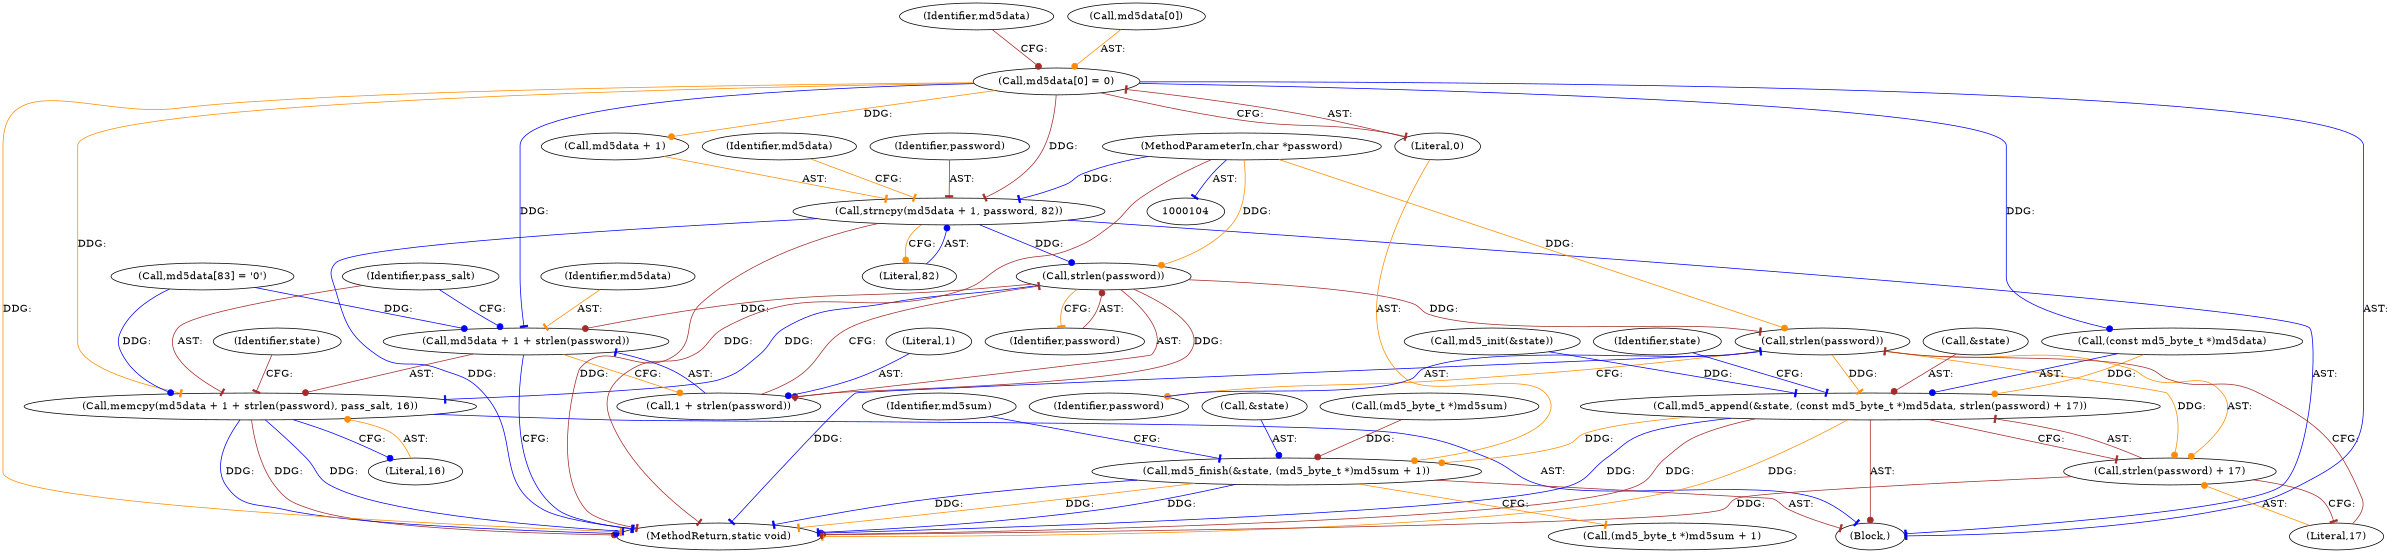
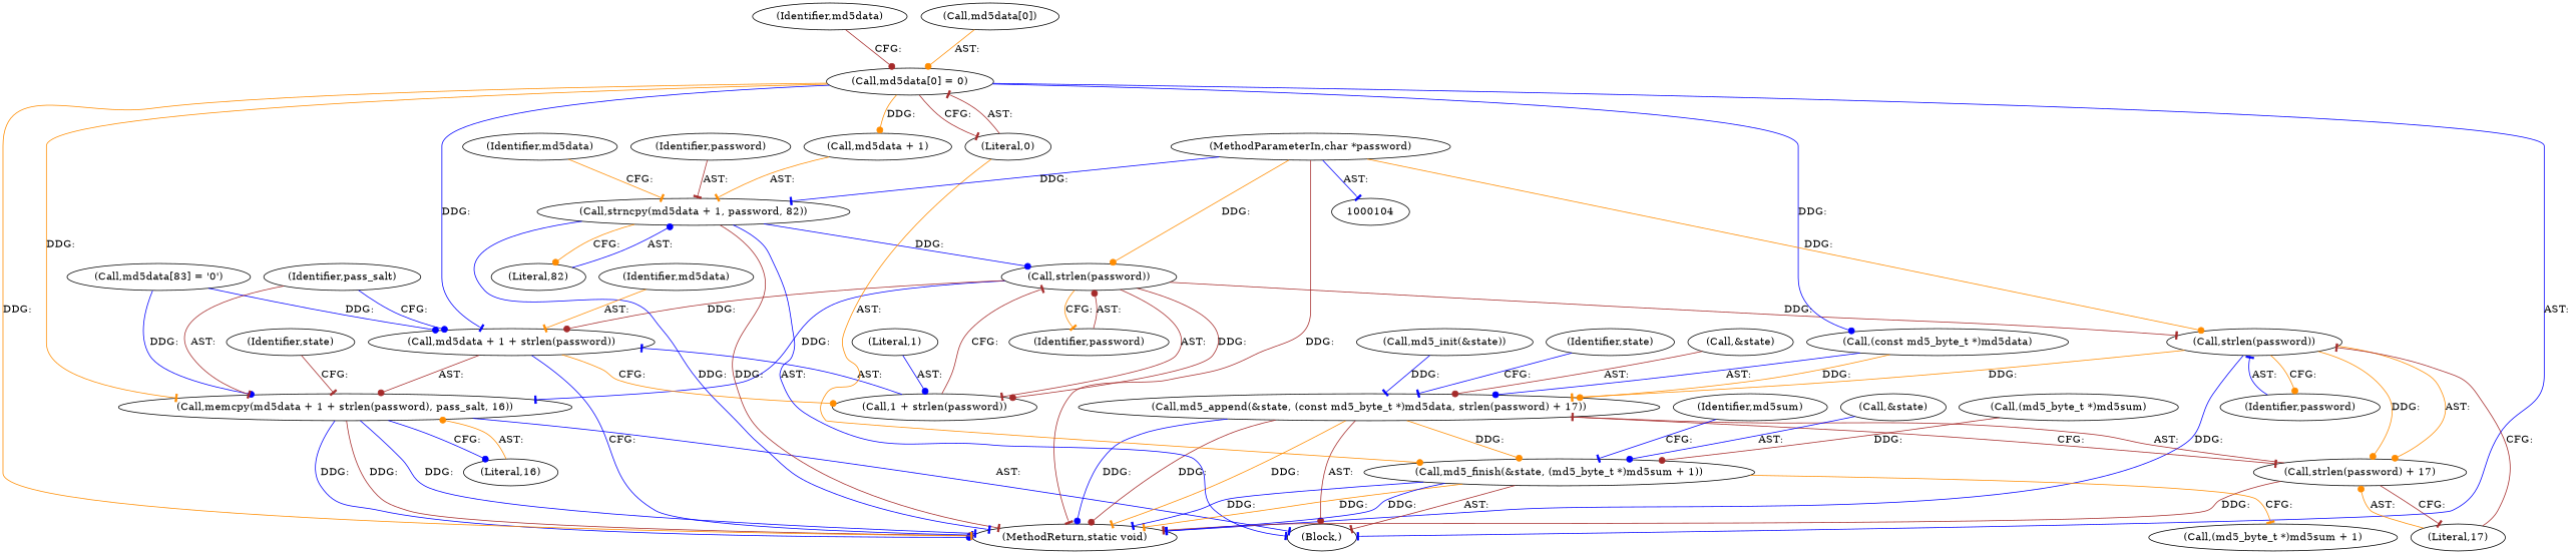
  digraph {
    edge [arrowhead=tee color=blue]
    n1 [label="(Call,strlen(password))"]
    n2 [label="(Call,memcpy(md5data + 1 + strlen(password), pass_salt, 16))"]
    n3 [label="(Call,md5data + 1 + strlen(password))"]
    n4 [label="(Call,1 + strlen(password))"]
    n5 [label="(Call,strlen(password))"]
    n6 [label="(Identifier,password)"]
    n7 [label="(MethodReturn,static void)"]
    n8 [label="(Block,)"]
    n9 [label="(Literal,16)"]
    n10 [label="(Call,md5_append(&state, (const md5_byte_t *)md5data, strlen(password) + 17))"]
    n11 [label="(Call,strlen(password) + 17)"]
    n12 [label="(Identifier,password)"]
    n13 [label="(Call,strncpy(md5data + 1, password, 82))"]
    n14 [label="(Literal,82)"]
    n15 [label="(Call,md5data[0] = 0)"]
    n16 [label="(Literal,0)"]
    n17 [label="(Call,md5data + 1)"]
    n18 [label="(Call,(const md5_byte_t *)md5data)"]
    n19 [label="(Call,md5_finish(&state, (md5_byte_t *)md5sum + 1))"]
    n20 [label="(MethodParameterIn,char *password)"]
    1000104
    n22 [label="(Literal,17)"]
    n23 [label="(Call,(md5_byte_t *)md5sum + 1)"]
    n24 [label="(Call,&state)"]
    n25 [label="(Identifier,md5data)"]
    n26 [label="(Call,md5_init(&state))"]
    n27 [label="(Call,(md5_byte_t *)md5sum)"]
    n28 [label="(Call,md5data[0])"]
    n29 [label="(Identifier,md5sum)"]
    n30 [label="(Identifier,md5data)"]
    n31 [label="(Literal,1)"]
    n32 [label="(Call,md5data[83] = '\0')"]
    n33 [label="(Identifier,md5data)"]
    n34 [label="(Identifier,state)"]
    n35 [label="(Call,&state)"]
    n36 [label="(Identifier,pass_salt)"]
    n37 [label="(Identifier,state)"]
    n38 [label="(Identifier,password)"]
    n1 -> n2 [label="DDG: "]
    n1 -> n3 [arrowhead=dot color=brown label="DDG: "]
    n1 -> n4 [color=brown label="AST: "]
    n1 -> n4 [arrowhead=dot color=brown label="DDG: "]
    n1 -> n5 [color=brown label="DDG: "]
    n1 -> n6 [color=darkorange label="CFG: "]
    n2 -> n7 [arrowhead=dot color=brown label="DDG: "]
    n2 -> n7 [label="DDG: "]
    n2 -> n7 [arrowhead=dot label="DDG: "]
    n2 -> n8 [label="AST: "]
    n2 -> n9 [arrowhead=dot label="CFG: "]
    n3 -> n2 [arrowhead=dot color=brown label="AST: "]
    n3 -> n4 [arrowhead=dot color=darkorange label="CFG: "]
    n3 -> n7 [label="CFG: "]
    n4 -> n1 [color=brown label="CFG: "]
    n4 -> n3 [label="AST: "]
    n5 -> n7 [label="DDG: "]
    n5 -> n10 [color=darkorange label="DDG: "]
    n5 -> n11 [arrowhead=dot color=darkorange label="AST: "]
    n5 -> n11 [arrowhead=dot color=darkorange label="DDG: "]
    n5 -> n12 [arrowhead=dot color=darkorange label="CFG: "]
    n6 -> n1 [arrowhead=dot color=brown label="AST: "]
    n9 -> n2 [arrowhead=dot color=darkorange label="AST: "]
    n10 -> n7 [arrowhead=dot label="DDG: "]
    n10 -> n7 [arrowhead=dot color=brown label="DDG: "]
    n10 -> n7 [color=darkorange label="DDG: "]
    n10 -> n8 [arrowhead=dot color=brown label="AST: "]
    n10 -> n11 [color=brown label="CFG: "]
    n10 -> n19 [arrowhead=dot color=darkorange label="DDG: "]
    n11 -> n7 [color=brown label="DDG: "]
    n11 -> n10 [color=brown label="AST: "]
    n11 -> n22 [color=brown label="CFG: "]
    n12 -> n5 [label="AST: "]
    n13 -> n1 [arrowhead=dot label="DDG: "]
    n13 -> n7 [color=brown label="DDG: "]
    n13 -> n7 [label="DDG: "]
    n13 -> n8 [label="AST: "]
    n13 -> n14 [arrowhead=dot color=darkorange label="CFG: "]
    n14 -> n13 [arrowhead=dot label="AST: "]
    n15 -> n2 [color=darkorange label="DDG: "]
    n15 -> n3 [label="DDG: "]
    n15 -> n7 [color=darkorange label="DDG: "]
    n15 -> n8 [label="AST: "]
-   n15 -> n13 [color=brown label="DDG: "]
    n15 -> n16 [color=brown label="CFG: "]
    n15 -> n17 [arrowhead=dot color=darkorange label="DDG: "]
    n15 -> n18 [arrowhead=dot label="DDG: "]
    n16 -> n15 [color=brown label="AST: "]
    n16 -> n19 [arrowhead=dot color=darkorange label="AST: "]
    n17 -> n13 [color=darkorange label="AST: "]
    n18 -> n10 [arrowhead=dot label="AST: "]
    n18 -> n10 [arrowhead=dot color=darkorange label="DDG: "]
    n19 -> n7 [color=darkorange label="DDG: "]
    n19 -> n7 [label="DDG: "]
    n19 -> n7 [label="DDG: "]
    n19 -> n8 [color=brown label="AST: "]
    n19 -> n23 [color=darkorange label="CFG: "]
    n20 -> n1 [arrowhead=dot color=darkorange label="DDG: "]
    n20 -> n5 [arrowhead=dot color=darkorange label="DDG: "]
    n20 -> n7 [color=brown label="DDG: "]
    n20 -> n13 [label="DDG: "]
    n20 -> 1000104 [label="AST: "]
    n22 -> n5 [color=brown label="CFG: "]
    n22 -> n11 [arrowhead=dot color=darkorange label="AST: "]
    n24 -> n10 [arrowhead=dot color=brown label="AST: "]
    n25 -> n15 [arrowhead=dot color=brown label="CFG: "]
    n26 -> n10 [label="DDG: "]
    n27 -> n19 [arrowhead=dot color=brown label="DDG: "]
    n28 -> n15 [arrowhead=dot color=darkorange label="AST: "]
    n29 -> n19 [label="CFG: "]
    n30 -> n13 [color=darkorange label="CFG: "]
    n31 -> n4 [arrowhead=dot label="AST: "]
    n32 -> n2 [arrowhead=dot label="DDG: "]
    n32 -> n3 [arrowhead=dot label="DDG: "]
    n33 -> n3 [color=darkorange label="AST: "]
    n34 -> n10 [label="CFG: "]
    n35 -> n19 [arrowhead=dot label="AST: "]
    n36 -> n2 [color=brown label="AST: "]
    n36 -> n3 [arrowhead=dot label="CFG: "]
    n37 -> n2 [color=brown label="CFG: "]
    n38 -> n13 [color=brown label="AST: "]
  }
